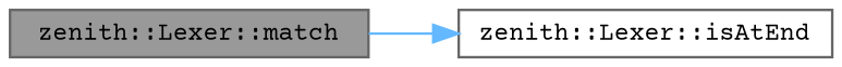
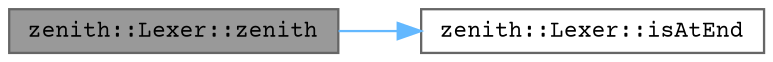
  digraph {
    rankdir=LR
    fontname="Courier Prime"
    node [fontname="Courier Prime" fontsize=10 shape=box style=filled]
-   n1 [color=gray40 fillcolor=grey60 fontcolor=black height=0.2 label="zenith::Lexer::match" width=0.4]
+   n1 [color=gray40 fillcolor=grey60 fontcolor=black height=0.2 label="zenith::Lexer::zenith" width=0.4]
    n2 [color=grey40 fillcolor=white height=0.2 label="zenith::Lexer::isAtEnd" width=0.4]
    n1 -> n2 [color=steelblue1 fontname="Courier Prime" fontsize=10 labelfontname=Helvetica labelfontsize=10 style=solid]
  }
